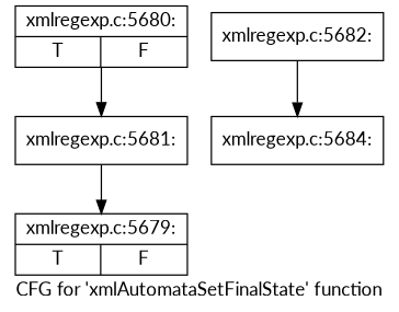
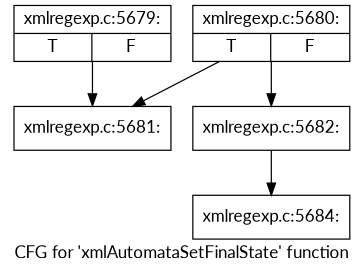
  digraph {
    fontname=Lato
    label="CFG for 'xmlAutomataSetFinalState' function"
    node [fontname=Lato shape=record]
    edge [fontname=Lato]
    n1 [label="{xmlregexp.c:5679:|{<s0>T|<s1>F}}"]
    n2 [label="{xmlregexp.c:5681:}"]
    n3 [label="{xmlregexp.c:5680:|{<s0>T|<s1>F}}"]
    n4 [label="{xmlregexp.c:5682:}"]
    n5 [label="{xmlregexp.c:5684:}"]
-   n2 -> n1
+   n1 -> n2
    n3 -> n2
+   n3 -> n4
    n4 -> n5
  }
